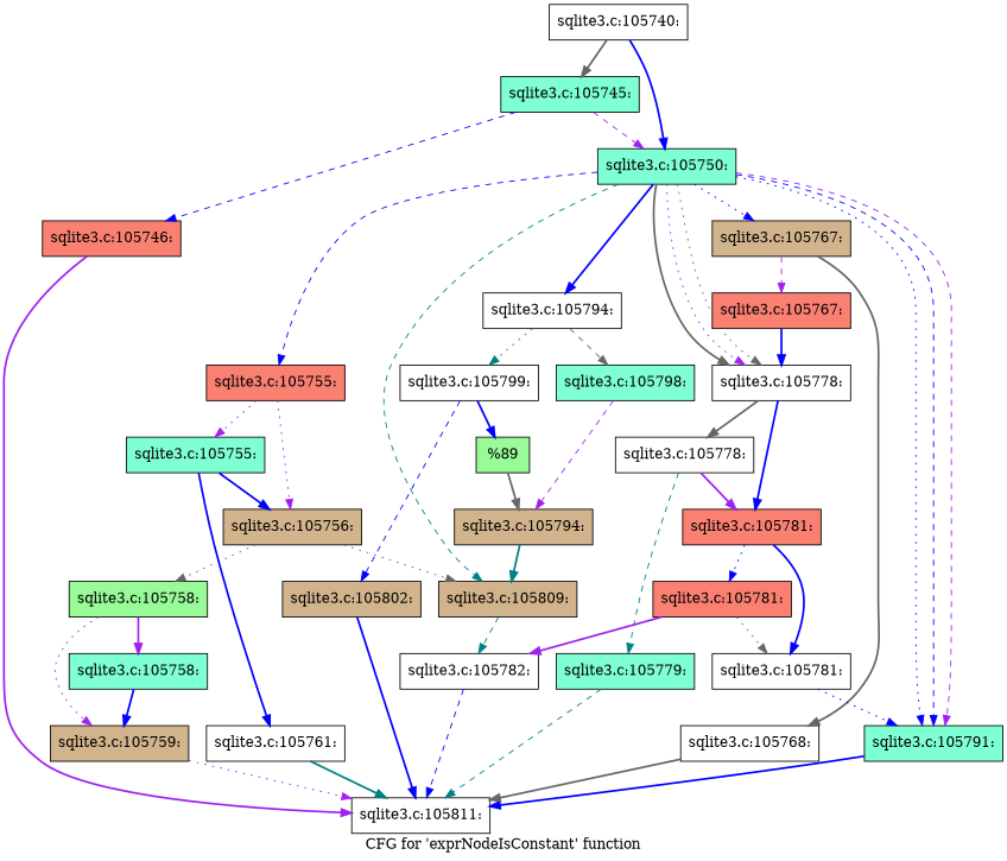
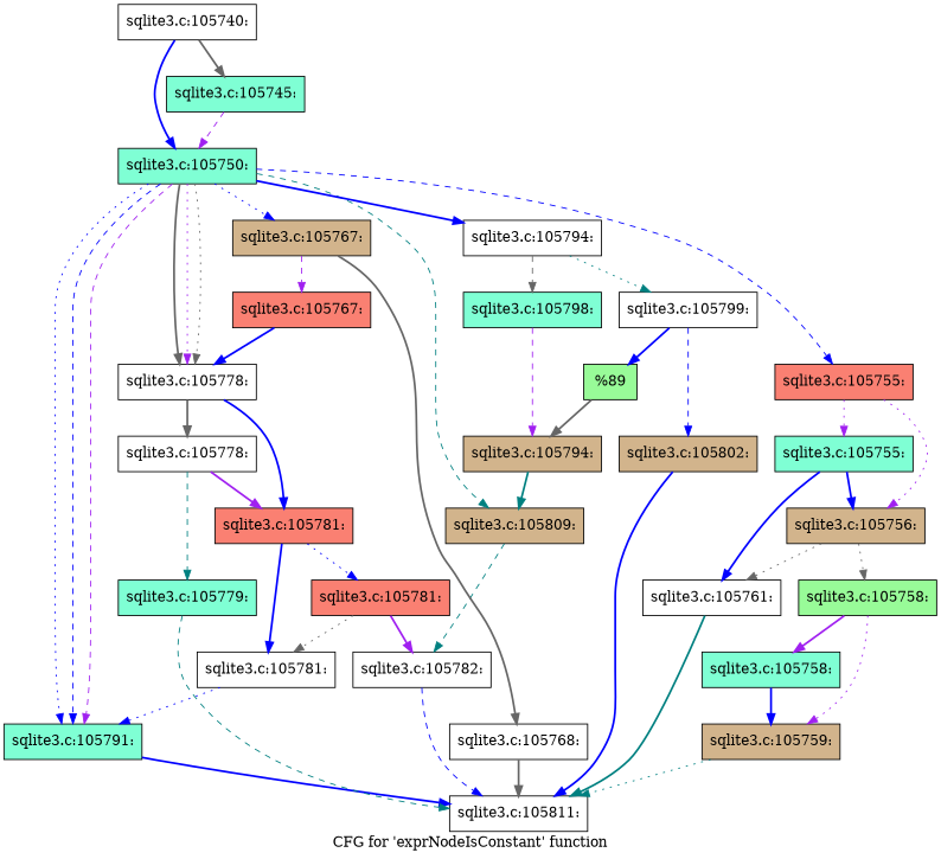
  digraph {
    label="CFG for 'exprNodeIsConstant' function"
    node [fillcolor=white shape=record style=filled]
    edge [color=blue style=bold]
    n1 [label="{sqlite3.c:105740:}"]
    n2 [fillcolor=aquamarine label="{sqlite3.c:105745:}"]
    n3 [fillcolor=aquamarine label="{sqlite3.c:105750:}"]
-   n4 [fillcolor=salmon label="{sqlite3.c:105746:}"]
    n5 [fillcolor=tan label="{sqlite3.c:105809:}"]
    n6 [fillcolor=salmon label="{sqlite3.c:105755:}"]
    n7 [fillcolor=tan label="{sqlite3.c:105767:}"]
    n8 [label="{sqlite3.c:105778:}"]
    n9 [fillcolor=aquamarine label="{sqlite3.c:105791:}"]
    n10 [label="{sqlite3.c:105794:}"]
    n11 [label="{sqlite3.c:105811:}"]
    n12 [label="{sqlite3.c:105782:}"]
    n13 [fillcolor=tan label="{sqlite3.c:105756:}"]
    n14 [fillcolor=aquamarine label="{sqlite3.c:105755:}"]
    n15 [label="{sqlite3.c:105768:}"]
    n16 [fillcolor=salmon label="{sqlite3.c:105767:}"]
    n17 [label="{sqlite3.c:105778:}"]
    n18 [fillcolor=salmon label="{sqlite3.c:105781:}"]
    n19 [fillcolor=aquamarine label="{sqlite3.c:105798:}"]
    n20 [label="{sqlite3.c:105799:}"]
    n21 [label="{sqlite3.c:105761:}"]
    n22 [fillcolor=palegreen label="{sqlite3.c:105758:}"]
    n23 [fillcolor=aquamarine label="{sqlite3.c:105779:}"]
    n24 [fillcolor=salmon label="{sqlite3.c:105781:}"]
    n25 [label="{sqlite3.c:105781:}"]
    n26 [fillcolor=tan label="{sqlite3.c:105794:}"]
    n27 [fillcolor=tan label="{sqlite3.c:105802:}"]
    n28 [fillcolor=palegreen label="{%89}"]
    n29 [fillcolor=aquamarine label="{sqlite3.c:105758:}"]
    n30 [fillcolor=tan label="{sqlite3.c:105759:}"]
    n1 -> n2 [color=gray40]
    n1 -> n3
    n2 -> n3 [color=purple style=dashed]
-   n2 -> n4 [style=dashed]
    n3 -> n5 [color=teal style=dashed]
    n3 -> n6 [style=dashed]
    n3 -> n7 [style=dotted]
    n3 -> n8 [color=gray40]
    n3 -> n8 [color=purple style=dotted]
    n3 -> n8 [color=gray40 style=dotted]
    n3 -> n9 [style=dotted]
    n3 -> n9 [style=dashed]
    n3 -> n9 [color=purple style=dashed]
    n3 -> n10
-   n4 -> n11 [color=purple]
    n5 -> n12 [color=teal style=dashed]
    n6 -> n13 [color=purple style=dotted]
    n6 -> n14 [color=purple style=dotted]
    n7 -> n15 [color=gray40]
    n7 -> n16 [color=purple style=dashed]
    n8 -> n17 [color=gray40]
    n8 -> n18
    n9 -> n11
    n10 -> n19 [color=gray40 style=dashed]
    n10 -> n20 [color=teal style=dotted]
    n12 -> n11 [style=dashed]
-   n13 -> n5 [color=gray40 style=dotted]
+   n13 -> n21 [color=gray40 style=dotted]
    n13 -> n22 [color=gray40 style=dotted]
    n14 -> n13
    n14 -> n21
    n15 -> n11 [color=gray40]
    n16 -> n8
    n17 -> n18 [color=purple]
    n17 -> n23 [color=teal style=dashed]
    n18 -> n24 [style=dotted]
    n18 -> n25
    n19 -> n26 [color=purple style=dashed]
    n20 -> n27 [style=dashed]
    n20 -> n28
    n21 -> n11 [color=teal]
    n22 -> n29 [color=purple]
    n22 -> n30 [color=purple style=dotted]
    n23 -> n11 [color=teal style=dashed]
    n24 -> n12 [color=purple]
    n24 -> n25 [color=gray40 style=dotted]
    n25 -> n9 [style=dotted]
    n26 -> n5 [color=teal]
    n27 -> n11
    n28 -> n26 [color=gray40]
    n29 -> n30
-   n30 -> n11 [color=purple style=dotted]
+   n30 -> n11 [color=teal style=dotted]
  }
